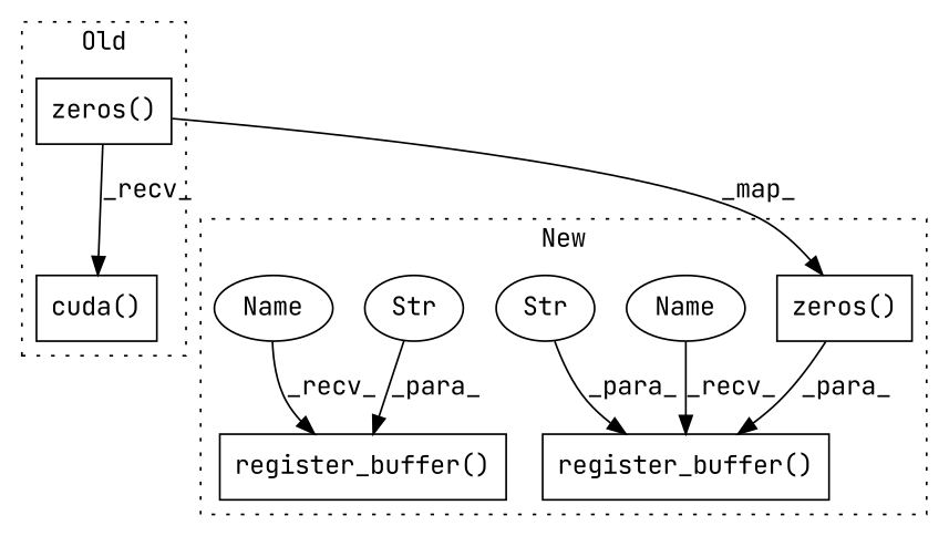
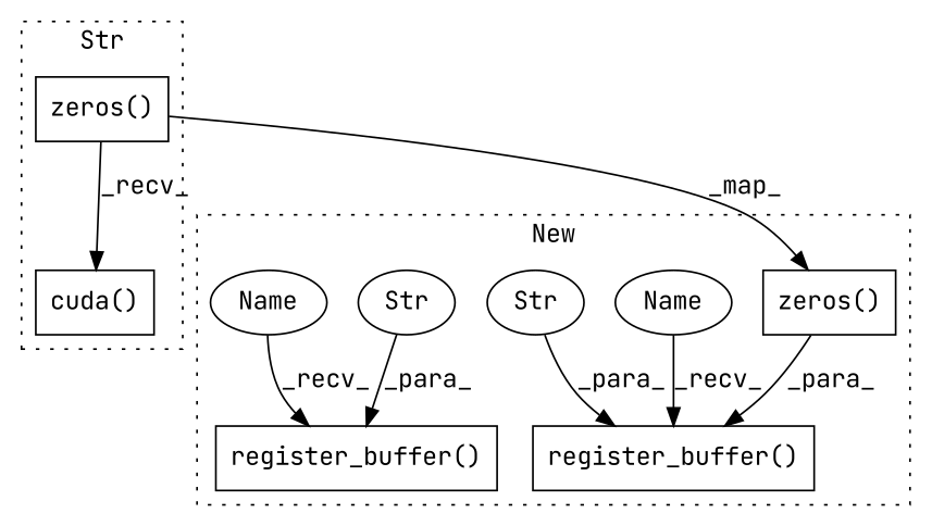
  digraph {
    fontname="JetBrains Mono"
    node [a=75 l="12,1" shape=box fontname="JetBrains Mono"]
    edge [fontname="JetBrains Mono"]
    n1 [l=24 label="cuda()" s=4300]
    n2 [label="zeros()" s="4300,4316"]
    n3 [l="21,1" label="register_buffer()" s="4256,4291"]
    n4 [a=66 l=7 label=Str s=4277 shape=ellipse]
    n5 [l="21,1" label="register_buffer()" s="4432,4471"]
    n6 [a=66 l=9 label=Str s=4453 shape=ellipse]
    n7 [label="zeros()" s="4402,4418"]
    n8 [a=87 l=4 label=Name s=4432 shape=ellipse]
    n9 [a=87 l=4 label=Name s=4256 shape=ellipse]
    subgraph cluster_1 {
-     label=Old
+     label=Str
      style=dotted
      n1
      n2
    }
    subgraph cluster_2 {
      label=New
      style=dotted
      n3
      n4
      n5
      n6
      n7
      n8
      n9
    }
    n2 -> n1 [label=_recv_]
    n2 -> n7 [label=_map_]
    n4 -> n3 [label=_para_]
    n6 -> n5 [label=_para_]
    n7 -> n5 [label=_para_]
    n8 -> n5 [label=_recv_]
    n9 -> n3 [label=_recv_]
  }
